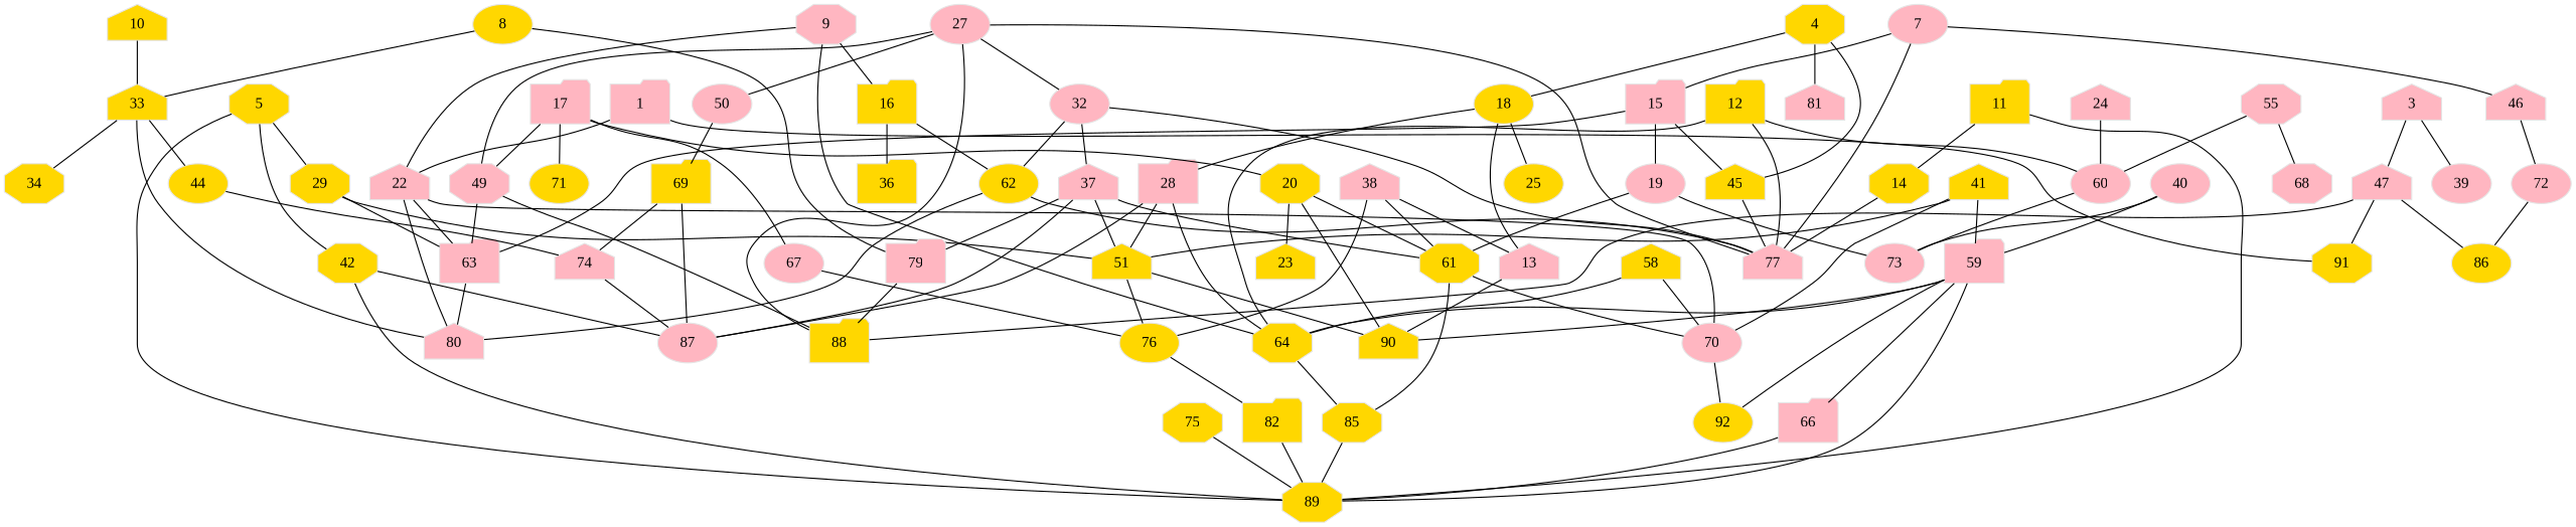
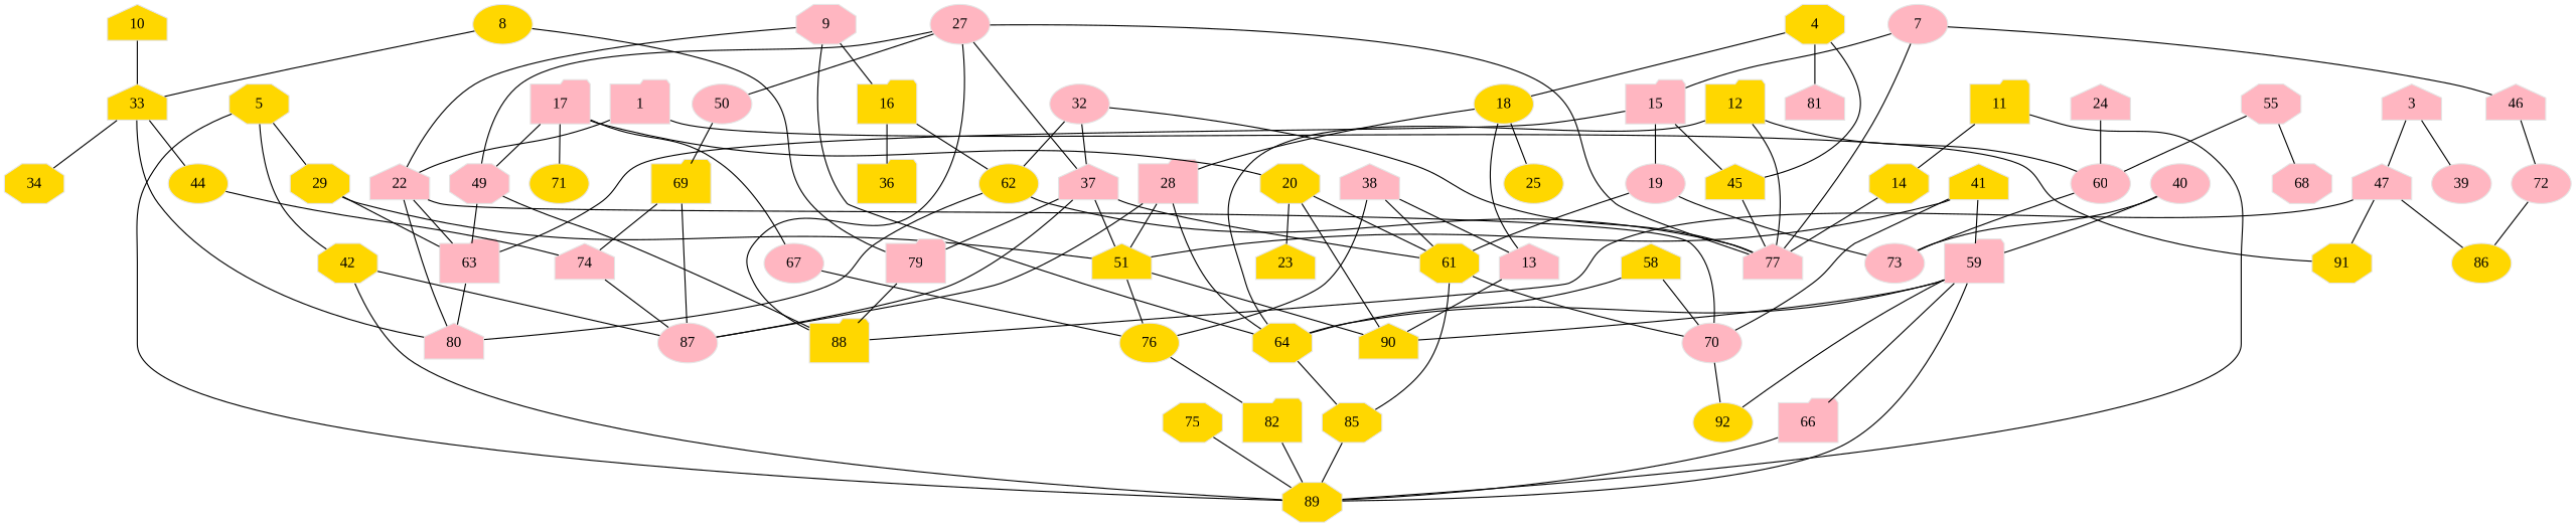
  graph {
    fontname="Liberation Serif"
    node [color=gray90 fillcolor=lightpink fontname="Liberation Serif" shape=ellipse style=filled]
    edge [fontname="Liberation Serif" weight=1.0]
    1 [shape=folder]
    22 [shape=house]
    91 [fillcolor=gold shape=octagon]
    63 [shape=folder]
    70
    80 [shape=house]
    3 [shape=house]
    39
    47 [shape=house]
    88 [fillcolor=gold shape=folder]
    86 [fillcolor=gold]
    4 [fillcolor=gold shape=octagon]
    18 [fillcolor=gold]
    45 [fillcolor=gold shape=house]
    81 [shape=house]
    25 [fillcolor=gold]
    28 [shape=folder]
    n18 [label=13 shape=house]
    77 [shape=house]
    5 [fillcolor=gold shape=octagon]
    29 [fillcolor=gold shape=octagon]
    42 [fillcolor=gold shape=octagon]
    89 [fillcolor=gold shape=octagon]
    51 [fillcolor=gold shape=house]
    87
    7
    15 [shape=folder]
    46 [shape=house]
    19
    72
    33 [fillcolor=gold shape=house]
    8 [fillcolor=gold]
    79 [shape=folder]
    34 [fillcolor=gold shape=octagon]
    44 [fillcolor=gold]
    9 [shape=octagon]
    16 [fillcolor=gold shape=folder]
    64 [fillcolor=gold shape=octagon]
    36 [fillcolor=gold shape=folder]
    62 [fillcolor=gold]
    85 [fillcolor=gold shape=octagon]
    10 [fillcolor=gold shape=house]
    11 [fillcolor=gold shape=folder]
    14 [fillcolor=gold shape=octagon]
    12 [fillcolor=gold shape=folder]
    60
    73
    61 [fillcolor=gold shape=octagon]
    17 [shape=folder]
    20 [fillcolor=gold shape=octagon]
    49 [shape=octagon]
    67
    71 [fillcolor=gold]
    23 [fillcolor=gold shape=house]
    90 [fillcolor=gold shape=house]
    76 [fillcolor=gold]
    92 [fillcolor=gold]
    24 [shape=house]
    27
    32
    50
    37 [shape=house]
    69 [fillcolor=gold shape=folder]
    74 [shape=house]
    38 [shape=house]
    82 [fillcolor=gold shape=folder]
    40
    59 [shape=folder]
    66 [shape=folder]
    41 [fillcolor=gold shape=house]
    55 [shape=octagon]
    68 [shape=octagon]
    58 [fillcolor=gold shape=house]
    75 [fillcolor=gold shape=octagon]
    1 -- 22
    1 -- 91
    22 -- 63
    22 -- 70
    22 -- 80
    63 -- 80
    70 -- 92
    3 -- 39
    3 -- 47
    47 -- 91
    47 -- 88
    47 -- 86
    4 -- 18
    4 -- 45
    4 -- 81
    18 -- 25
    18 -- 28
    18 -- n18
    45 -- 77
    28 -- 51
    28 -- 87
    28 -- 64
    n18 -- 90
    5 -- 29
    5 -- 42
    5 -- 89
    29 -- 63
    29 -- 51
    42 -- 89
    42 -- 87
    51 -- 90
    51 -- 76
    7 -- 77
    7 -- 15
    7 -- 46
    15 -- 63
    15 -- 45
    15 -- 19
    46 -- 72
    19 -- 73
    19 -- 61
    72 -- 86
    33 -- 80
    33 -- 34
    33 -- 44
    8 -- 33
    8 -- 79
    79 -- 88
    44 -- 74
    9 -- 22
    9 -- 16
    9 -- 64
    16 -- 36
    16 -- 62
    64 -- 85
    62 -- 80
    62 -- 77
    85 -- 89
    10 -- 33
    11 -- 89
    11 -- 14
    14 -- 77
    12 -- 77
    12 -- 64
    12 -- 60
    60 -- 73
    61 -- 70
    61 -- 85
    17 -- 20
    17 -- 49
    17 -- 67
    17 -- 71
    20 -- 61
    20 -- 23
    20 -- 90
    49 -- 63
    49 -- 88
    67 -- 76
    76 -- 82
    24 -- 60
    27 -- 88
    27 -- 77
    27 -- 49
-   27 -- 32
+   27 -- 37
    27 -- 50
    32 -- 77
    32 -- 62
    32 -- 37
    50 -- 69
    37 -- 51
    37 -- 87
    37 -- 79
    37 -- 61
    69 -- 87
    69 -- 74
    74 -- 87
    38 -- n18
    38 -- 61
    38 -- 76
    82 -- 89
    40 -- 73
    40 -- 59
    59 -- 89
    59 -- 64
    59 -- 90
    59 -- 92
    59 -- 66
    66 -- 89
    41 -- 70
    41 -- 51
    41 -- 59
    55 -- 60
    55 -- 68
    58 -- 70
    58 -- 64
    75 -- 89
  }
